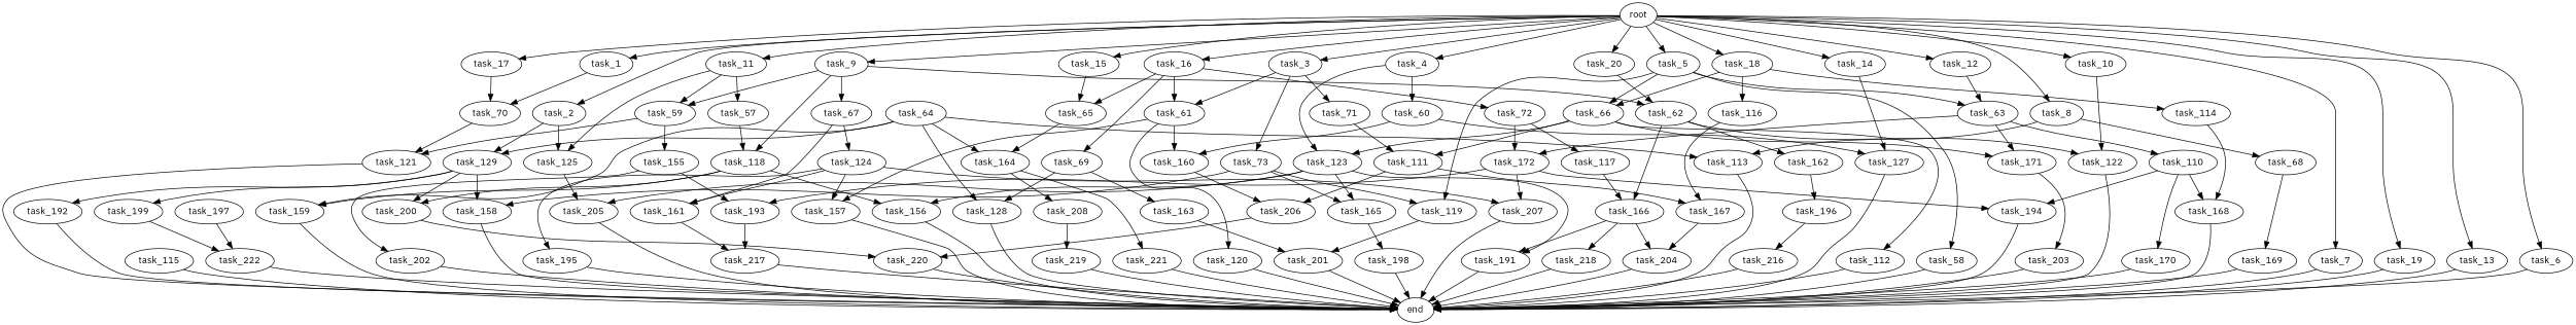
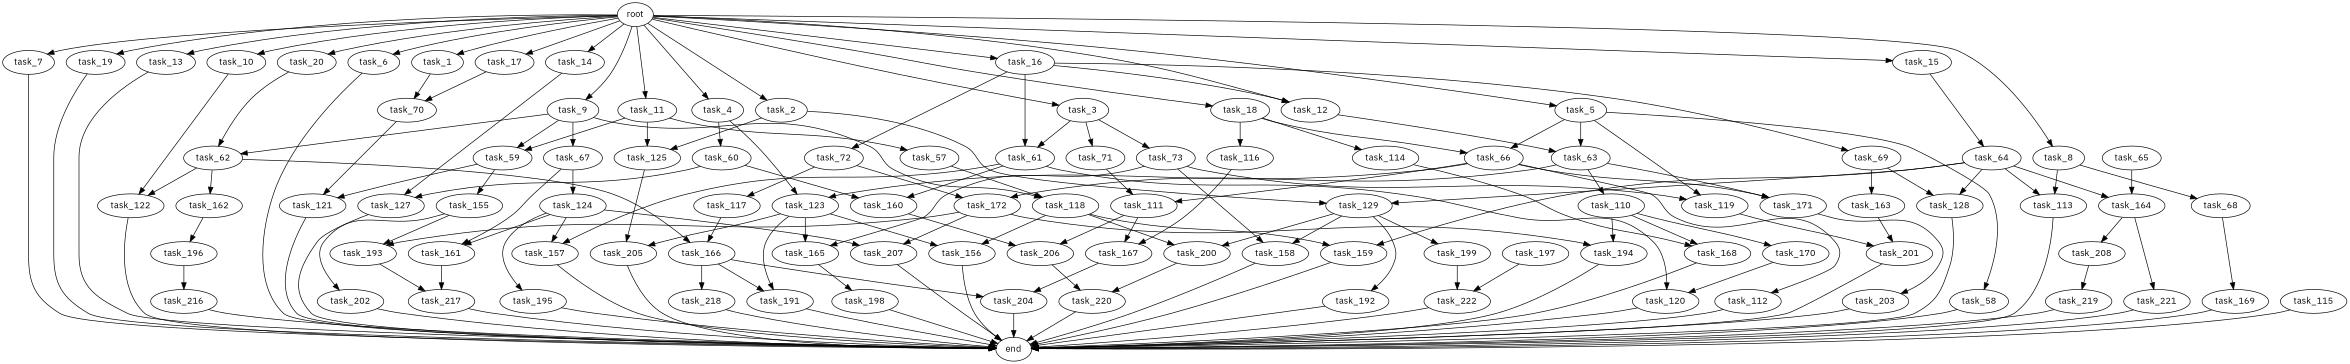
  digraph {
    fontname="IBM Plex Sans"
    node [fontname="IBM Plex Sans"]
    edge [fontname="IBM Plex Sans"]
    task_200
    task_220
    end
    task_11
    task_59
    task_125
    task_57
    task_155
    task_121
    task_115
    task_205
    task_118
    task_171
    task_203
    task_195
    task_64
    task_113
    task_128
    task_164
    task_129
    task_159
    task_221
    task_208
    task_199
    task_158
    task_192
    task_17
    task_70
    task_219
    task_217
    task_69
    task_163
    task_201
    task_202
    task_193
    task_222
    task_73
    task_119
    task_165
    task_198
    task_197
    task_7
    task_67
    task_161
    task_124
    task_157
    task_207
    task_122
    task_216
    task_116
    task_167
    task_204
    task_206
    task_63
    task_172
    task_110
    task_194
    task_170
    task_168
    task_61
    task_120
    task_160
    task_72
    task_117
    task_166
    task_196
    task_112
    task_60
    task_127
    task_14
    task_62
    task_162
    task_218
    task_191
    task_20
    task_9
    task_156
    task_58
    root
    task_4
    task_19
    task_13
    task_5
    task_6
    task_16
    task_3
    task_15
    task_10
    task_1
    task_2
    task_12
    task_8
    task_18
    task_123
    task_66
    task_65
    task_71
    task_68
    task_114
    task_111
    task_169
    task_200 -> task_220
    task_220 -> end
    task_11 -> task_59
    task_11 -> task_125
    task_11 -> task_57
    task_59 -> task_155
    task_59 -> task_121
    task_125 -> task_205
    task_57 -> task_118
    task_155 -> task_202
    task_155 -> task_193
    task_121 -> end
    task_115 -> end
    task_205 -> end
    task_118 -> task_200
    task_118 -> task_159
    task_118 -> task_156
    task_171 -> task_203
    task_203 -> end
    task_195 -> end
    task_64 -> task_113
    task_64 -> task_128
    task_64 -> task_164
    task_64 -> task_129
    task_64 -> task_159
    task_113 -> end
    task_128 -> end
    task_164 -> task_221
    task_164 -> task_208
    task_129 -> task_200
    task_129 -> task_199
    task_129 -> task_158
    task_129 -> task_192
    task_159 -> end
    task_221 -> end
    task_208 -> task_219
    task_199 -> task_222
    task_158 -> end
    task_192 -> end
    task_17 -> task_70
    task_70 -> task_121
    task_219 -> end
    task_217 -> end
    task_69 -> task_128
    task_69 -> task_163
    task_163 -> task_201
    task_201 -> end
    task_202 -> end
    task_193 -> task_217
    task_222 -> end
    task_73 -> task_158
    task_73 -> task_119
    task_73 -> task_165
    task_119 -> task_201
    task_165 -> task_198
    task_198 -> end
    task_197 -> task_222
    task_7 -> end
    task_67 -> task_161
    task_67 -> task_124
    task_161 -> task_217
    task_124 -> task_195
    task_124 -> task_161
    task_124 -> task_157
    task_124 -> task_207
    task_157 -> end
    task_207 -> end
    task_122 -> end
    task_216 -> end
    task_116 -> task_167
    task_167 -> task_204
    task_204 -> end
    task_206 -> task_220
    task_63 -> task_171
    task_63 -> task_172
    task_63 -> task_110
    task_172 -> task_193
    task_172 -> task_207
    task_172 -> task_194
    task_110 -> task_194
    task_110 -> task_170
    task_110 -> task_168
    task_194 -> end
-   task_170 -> end
+   task_170 -> task_120
    task_168 -> end
    task_61 -> task_157
    task_61 -> task_120
    task_61 -> task_160
    task_120 -> end
    task_160 -> task_206
    task_72 -> task_172
    task_72 -> task_117
    task_117 -> task_166
    task_166 -> task_204
    task_166 -> task_218
    task_166 -> task_191
    task_196 -> task_216
    task_112 -> end
    task_60 -> task_160
    task_60 -> task_127
    task_127 -> end
    task_14 -> task_127
    task_62 -> task_122
    task_62 -> task_166
    task_62 -> task_162
    task_162 -> task_196
    task_218 -> end
    task_191 -> end
    task_20 -> task_62
    task_9 -> task_59
    task_9 -> task_118
    task_9 -> task_67
    task_9 -> task_62
    task_156 -> end
    task_58 -> end
    root -> task_11
    root -> task_17
    root -> task_7
    root -> task_14
    root -> task_20
    root -> task_9
    root -> task_4
    root -> task_19
    root -> task_13
    root -> task_5
    root -> task_6
    root -> task_16
    root -> task_3
    root -> task_15
    root -> task_10
    root -> task_1
    root -> task_2
    root -> task_12
    root -> task_8
    root -> task_18
    task_4 -> task_60
    task_4 -> task_123
    task_19 -> end
    task_13 -> end
    task_5 -> task_119
    task_5 -> task_63
    task_5 -> task_58
    task_5 -> task_66
    task_6 -> end
    task_16 -> task_69
    task_16 -> task_61
    task_16 -> task_72
-   task_16 -> task_65
+   task_16 -> task_12
    task_3 -> task_73
    task_3 -> task_61
    task_3 -> task_71
-   task_15 -> task_65
+   task_15 -> task_64
    task_10 -> task_122
    task_1 -> task_70
    task_2 -> task_125
    task_2 -> task_129
    task_12 -> task_63
    task_8 -> task_113
    task_8 -> task_68
    task_18 -> task_116
    task_18 -> task_66
    task_18 -> task_114
    task_123 -> task_205
    task_123 -> task_165
    task_123 -> task_191
    task_123 -> task_156
    task_66 -> task_171
    task_66 -> task_112
    task_66 -> task_123
    task_66 -> task_111
    task_65 -> task_164
    task_71 -> task_111
    task_68 -> task_169
    task_114 -> task_168
    task_111 -> task_167
    task_111 -> task_206
    task_169 -> end
  }
